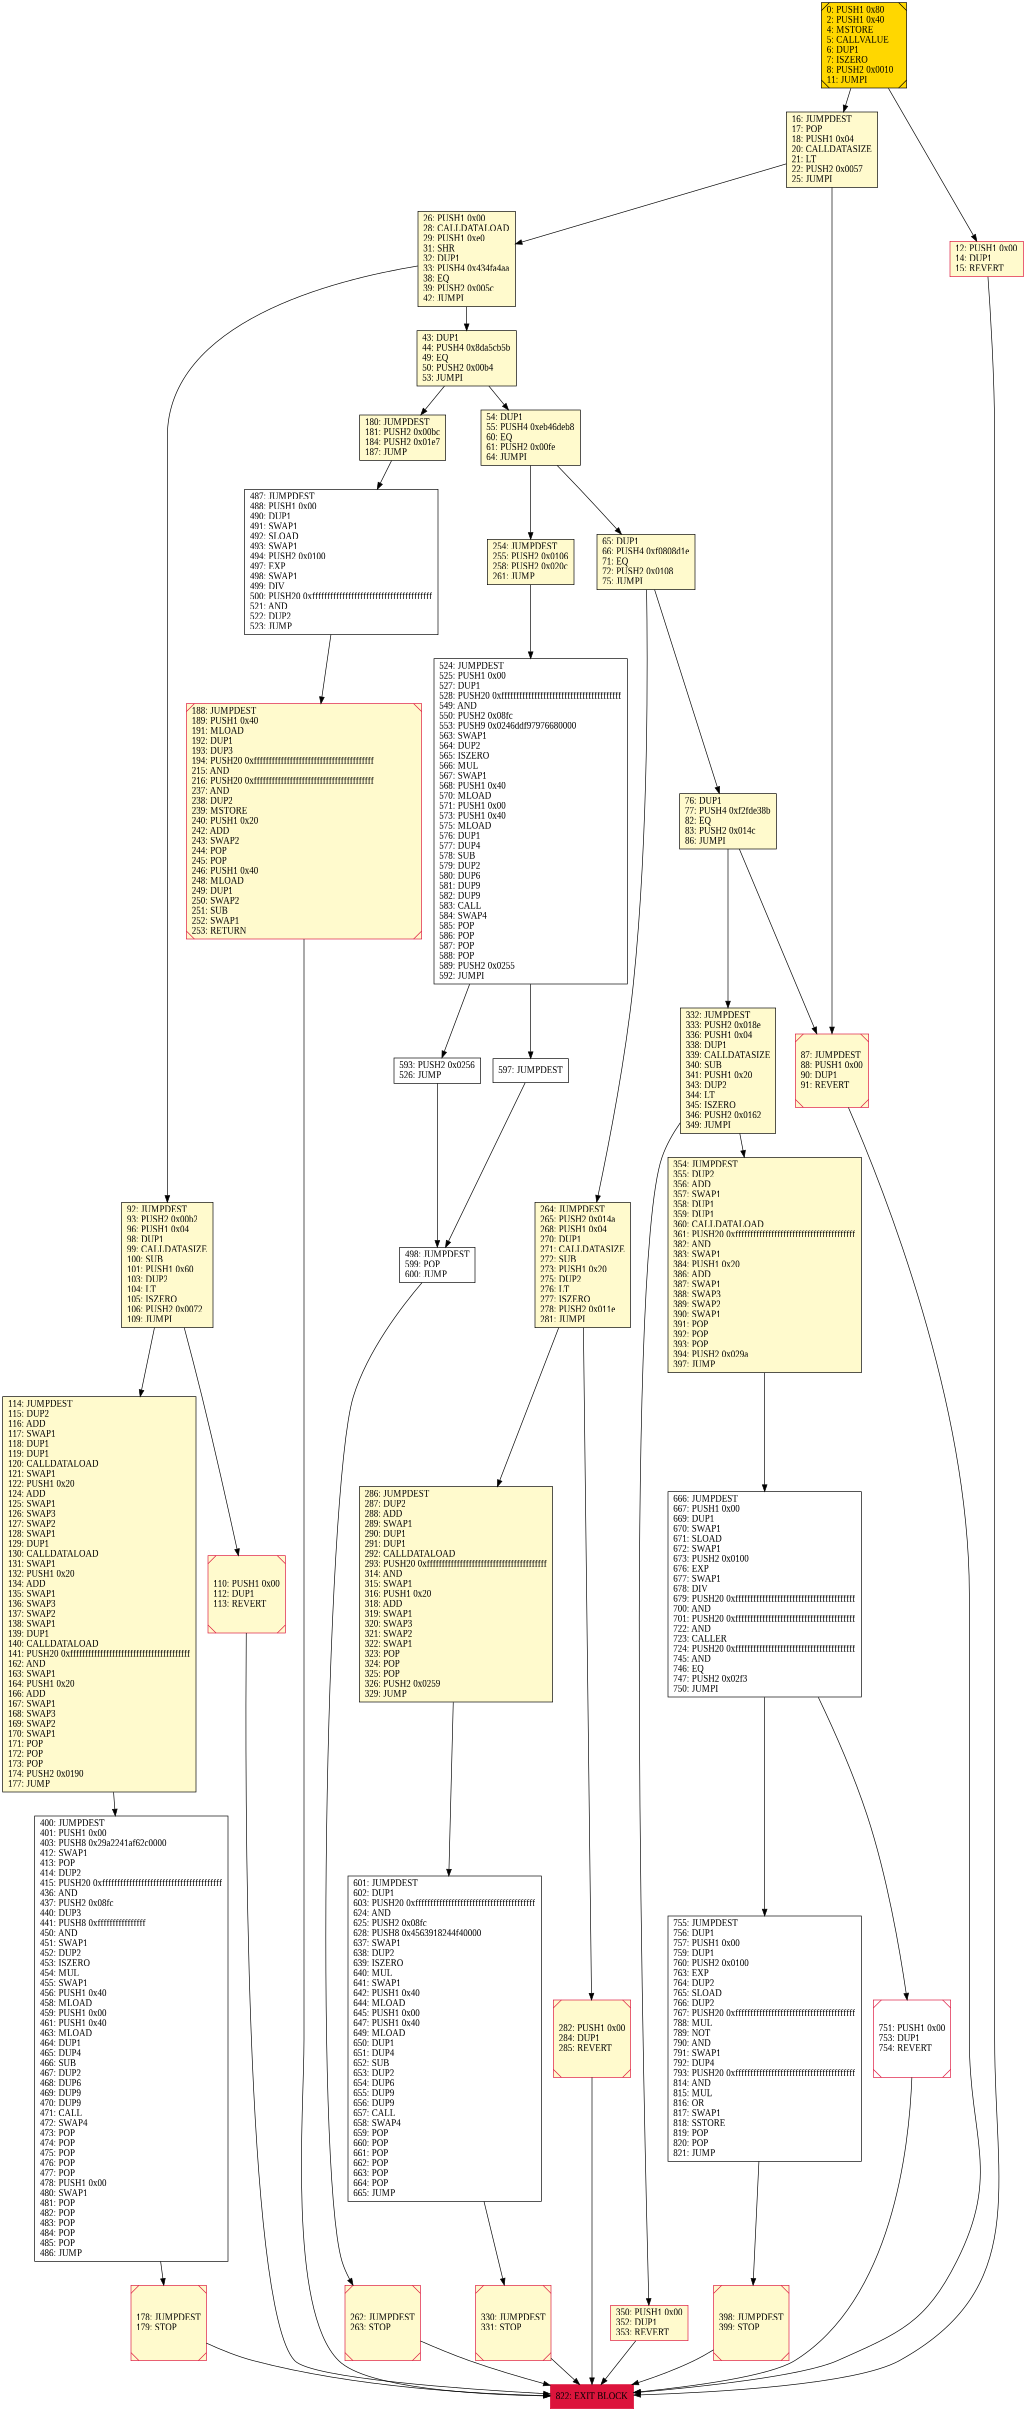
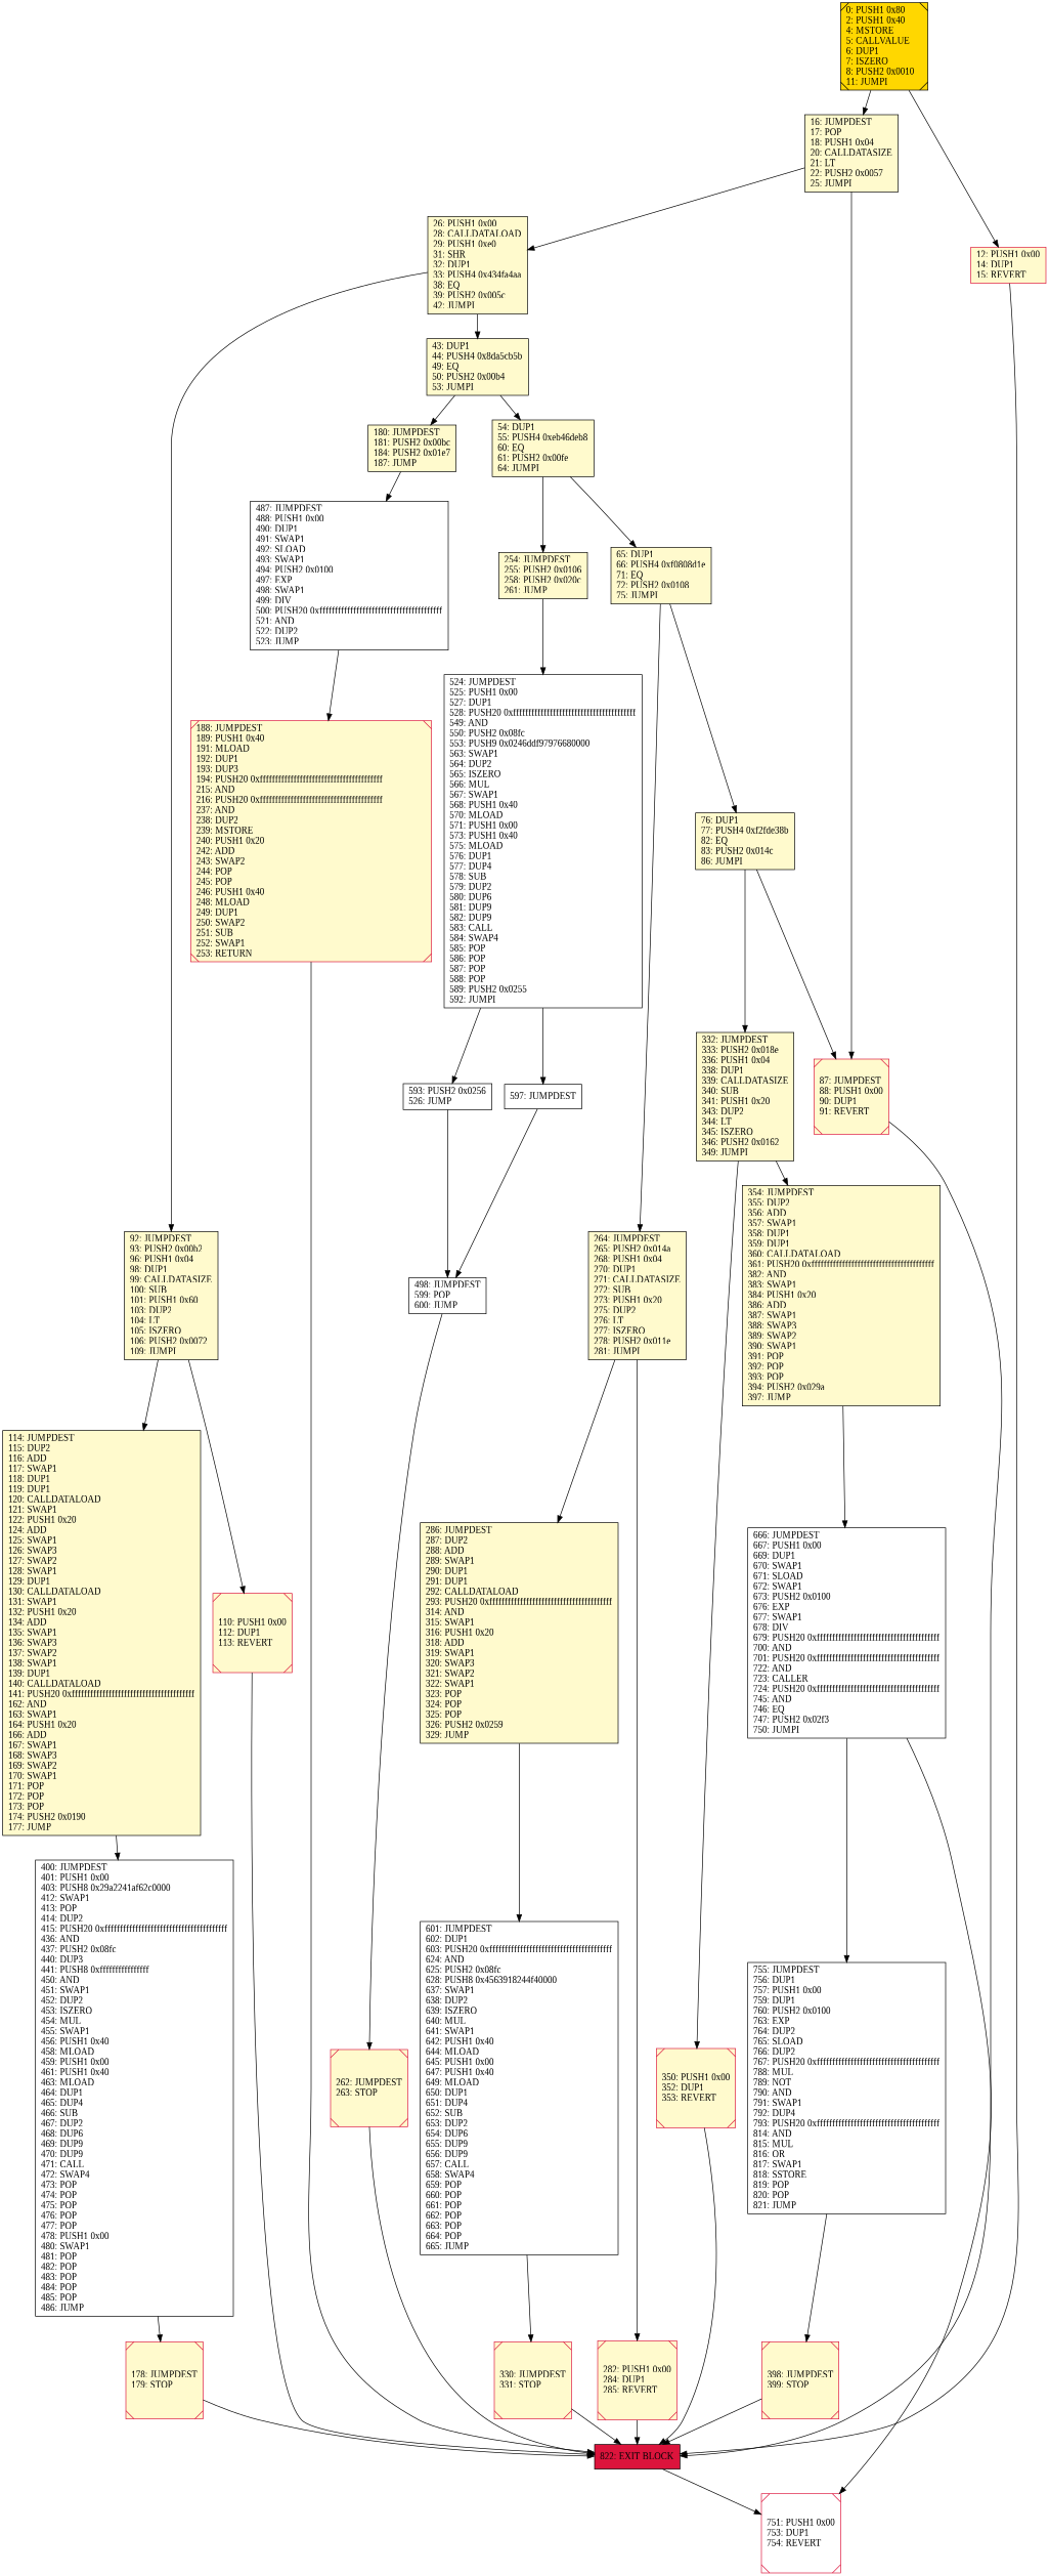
  digraph {
    fontname="Liberation Serif"
    rankdir=UD
    node [color=black fillcolor=lemonchiffon fontcolor=black fontname="Liberation Serif" shape=box style=filled]
    edge [fontname="Liberation Serif"]
    n1 [label="180: JUMPDEST\l181: PUSH2 0x00bc\l184: PUSH2 0x01e7\l187: JUMP\l"]
    n2 [fillcolor=white label="487: JUMPDEST\l488: PUSH1 0x00\l490: DUP1\l491: SWAP1\l492: SLOAD\l493: SWAP1\l494: PUSH2 0x0100\l497: EXP\l498: SWAP1\l499: DIV\l500: PUSH20 0xffffffffffffffffffffffffffffffffffffffff\l521: AND\l522: DUP2\l523: JUMP\l"]
    n3 [color=crimson label="188: JUMPDEST\l189: PUSH1 0x40\l191: MLOAD\l192: DUP1\l193: DUP3\l194: PUSH20 0xffffffffffffffffffffffffffffffffffffffff\l215: AND\l216: PUSH20 0xffffffffffffffffffffffffffffffffffffffff\l237: AND\l238: DUP2\l239: MSTORE\l240: PUSH1 0x20\l242: ADD\l243: SWAP2\l244: POP\l245: POP\l246: PUSH1 0x40\l248: MLOAD\l249: DUP1\l250: SWAP2\l251: SUB\l252: SWAP1\l253: RETURN\l" shape=Msquare]
    n4 [label="43: DUP1\l44: PUSH4 0x8da5cb5b\l49: EQ\l50: PUSH2 0x00b4\l53: JUMPI\l"]
    n5 [label="54: DUP1\l55: PUSH4 0xeb46deb8\l60: EQ\l61: PUSH2 0x00fe\l64: JUMPI\l"]
    n6 [label="65: DUP1\l66: PUSH4 0xf0808d1e\l71: EQ\l72: PUSH2 0x0108\l75: JUMPI\l"]
    n7 [label="254: JUMPDEST\l255: PUSH2 0x0106\l258: PUSH2 0x020c\l261: JUMP\l"]
    n8 [fillcolor=white label="524: JUMPDEST\l525: PUSH1 0x00\l527: DUP1\l528: PUSH20 0xffffffffffffffffffffffffffffffffffffffff\l549: AND\l550: PUSH2 0x08fc\l553: PUSH9 0x0246ddf97976680000\l563: SWAP1\l564: DUP2\l565: ISZERO\l566: MUL\l567: SWAP1\l568: PUSH1 0x40\l570: MLOAD\l571: PUSH1 0x00\l573: PUSH1 0x40\l575: MLOAD\l576: DUP1\l577: DUP4\l578: SUB\l579: DUP2\l580: DUP6\l581: DUP9\l582: DUP9\l583: CALL\l584: SWAP4\l585: POP\l586: POP\l587: POP\l588: POP\l589: PUSH2 0x0255\l592: JUMPI\l"]
    n9 [fillcolor=white label="597: JUMPDEST\l"]
    n10 [fillcolor=white label="593: PUSH2 0x0256\l526: JUMP\l"]
    n11 [fillcolor=white label="498: JUMPDEST\l599: POP\l600: JUMP\l"]
    n12 [fillcolor=white label="755: JUMPDEST\l756: DUP1\l757: PUSH1 0x00\l759: DUP1\l760: PUSH2 0x0100\l763: EXP\l764: DUP2\l765: SLOAD\l766: DUP2\l767: PUSH20 0xffffffffffffffffffffffffffffffffffffffff\l788: MUL\l789: NOT\l790: AND\l791: SWAP1\l792: DUP4\l793: PUSH20 0xffffffffffffffffffffffffffffffffffffffff\l814: AND\l815: MUL\l816: OR\l817: SWAP1\l818: SSTORE\l819: POP\l820: POP\l821: JUMP\l"]
    n13 [color=crimson label="398: JUMPDEST\l399: STOP\l" shape=Msquare]
-   n14 [color=crimson fillcolor=crimson label="822: EXIT BLOCK\l"]
+   n14 [fillcolor=crimson label="822: EXIT BLOCK\l"]
    n15 [color=crimson fillcolor=white label="751: PUSH1 0x00\l753: DUP1\l754: REVERT\l" shape=Msquare]
    n16 [color=crimson label="110: PUSH1 0x00\l112: DUP1\l113: REVERT\l" shape=Msquare]
    n17 [color=crimson label="87: JUMPDEST\l88: PUSH1 0x00\l90: DUP1\l91: REVERT\l" shape=Msquare]
    n18 [color=crimson label="262: JUMPDEST\l263: STOP\l" shape=Msquare]
    n19 [label="92: JUMPDEST\l93: PUSH2 0x00b2\l96: PUSH1 0x04\l98: DUP1\l99: CALLDATASIZE\l100: SUB\l101: PUSH1 0x60\l103: DUP2\l104: LT\l105: ISZERO\l106: PUSH2 0x0072\l109: JUMPI\l"]
    n20 [label="114: JUMPDEST\l115: DUP2\l116: ADD\l117: SWAP1\l118: DUP1\l119: DUP1\l120: CALLDATALOAD\l121: SWAP1\l122: PUSH1 0x20\l124: ADD\l125: SWAP1\l126: SWAP3\l127: SWAP2\l128: SWAP1\l129: DUP1\l130: CALLDATALOAD\l131: SWAP1\l132: PUSH1 0x20\l134: ADD\l135: SWAP1\l136: SWAP3\l137: SWAP2\l138: SWAP1\l139: DUP1\l140: CALLDATALOAD\l141: PUSH20 0xffffffffffffffffffffffffffffffffffffffff\l162: AND\l163: SWAP1\l164: PUSH1 0x20\l166: ADD\l167: SWAP1\l168: SWAP3\l169: SWAP2\l170: SWAP1\l171: POP\l172: POP\l173: POP\l174: PUSH2 0x0190\l177: JUMP\l"]
    n21 [fillcolor=white label="400: JUMPDEST\l401: PUSH1 0x00\l403: PUSH8 0x29a2241af62c0000\l412: SWAP1\l413: POP\l414: DUP2\l415: PUSH20 0xffffffffffffffffffffffffffffffffffffffff\l436: AND\l437: PUSH2 0x08fc\l440: DUP3\l441: PUSH8 0xffffffffffffffff\l450: AND\l451: SWAP1\l452: DUP2\l453: ISZERO\l454: MUL\l455: SWAP1\l456: PUSH1 0x40\l458: MLOAD\l459: PUSH1 0x00\l461: PUSH1 0x40\l463: MLOAD\l464: DUP1\l465: DUP4\l466: SUB\l467: DUP2\l468: DUP6\l469: DUP9\l470: DUP9\l471: CALL\l472: SWAP4\l473: POP\l474: POP\l475: POP\l476: POP\l477: POP\l478: PUSH1 0x00\l480: SWAP1\l481: POP\l482: POP\l483: POP\l484: POP\l485: POP\l486: JUMP\l"]
    n22 [fillcolor=white label="666: JUMPDEST\l667: PUSH1 0x00\l669: DUP1\l670: SWAP1\l671: SLOAD\l672: SWAP1\l673: PUSH2 0x0100\l676: EXP\l677: SWAP1\l678: DIV\l679: PUSH20 0xffffffffffffffffffffffffffffffffffffffff\l700: AND\l701: PUSH20 0xffffffffffffffffffffffffffffffffffffffff\l722: AND\l723: CALLER\l724: PUSH20 0xffffffffffffffffffffffffffffffffffffffff\l745: AND\l746: EQ\l747: PUSH2 0x02f3\l750: JUMPI\l"]
    n23 [fillcolor=gold label="0: PUSH1 0x80\l2: PUSH1 0x40\l4: MSTORE\l5: CALLVALUE\l6: DUP1\l7: ISZERO\l8: PUSH2 0x0010\l11: JUMPI\l" shape=Msquare]
    n24 [label="16: JUMPDEST\l17: POP\l18: PUSH1 0x04\l20: CALLDATASIZE\l21: LT\l22: PUSH2 0x0057\l25: JUMPI\l"]
    n25 [color=crimson label="12: PUSH1 0x00\l14: DUP1\l15: REVERT\l"]
    n26 [label="26: PUSH1 0x00\l28: CALLDATALOAD\l29: PUSH1 0xe0\l31: SHR\l32: DUP1\l33: PUSH4 0x434fa4aa\l38: EQ\l39: PUSH2 0x005c\l42: JUMPI\l"]
    n27 [label="264: JUMPDEST\l265: PUSH2 0x014a\l268: PUSH1 0x04\l270: DUP1\l271: CALLDATASIZE\l272: SUB\l273: PUSH1 0x20\l275: DUP2\l276: LT\l277: ISZERO\l278: PUSH2 0x011e\l281: JUMPI\l"]
    n28 [color=crimson label="282: PUSH1 0x00\l284: DUP1\l285: REVERT\l" shape=Msquare]
    n29 [label="286: JUMPDEST\l287: DUP2\l288: ADD\l289: SWAP1\l290: DUP1\l291: DUP1\l292: CALLDATALOAD\l293: PUSH20 0xffffffffffffffffffffffffffffffffffffffff\l314: AND\l315: SWAP1\l316: PUSH1 0x20\l318: ADD\l319: SWAP1\l320: SWAP3\l321: SWAP2\l322: SWAP1\l323: POP\l324: POP\l325: POP\l326: PUSH2 0x0259\l329: JUMP\l"]
    n30 [fillcolor=white label="601: JUMPDEST\l602: DUP1\l603: PUSH20 0xffffffffffffffffffffffffffffffffffffffff\l624: AND\l625: PUSH2 0x08fc\l628: PUSH8 0x4563918244f40000\l637: SWAP1\l638: DUP2\l639: ISZERO\l640: MUL\l641: SWAP1\l642: PUSH1 0x40\l644: MLOAD\l645: PUSH1 0x00\l647: PUSH1 0x40\l649: MLOAD\l650: DUP1\l651: DUP4\l652: SUB\l653: DUP2\l654: DUP6\l655: DUP9\l656: DUP9\l657: CALL\l658: SWAP4\l659: POP\l660: POP\l661: POP\l662: POP\l663: POP\l664: POP\l665: JUMP\l"]
    n31 [color=crimson label="330: JUMPDEST\l331: STOP\l" shape=Msquare]
    n32 [color=crimson label="178: JUMPDEST\l179: STOP\l" shape=Msquare]
    n33 [label="76: DUP1\l77: PUSH4 0xf2fde38b\l82: EQ\l83: PUSH2 0x014c\l86: JUMPI\l"]
    n34 [label="332: JUMPDEST\l333: PUSH2 0x018e\l336: PUSH1 0x04\l338: DUP1\l339: CALLDATASIZE\l340: SUB\l341: PUSH1 0x20\l343: DUP2\l344: LT\l345: ISZERO\l346: PUSH2 0x0162\l349: JUMPI\l"]
    n35 [label="354: JUMPDEST\l355: DUP2\l356: ADD\l357: SWAP1\l358: DUP1\l359: DUP1\l360: CALLDATALOAD\l361: PUSH20 0xffffffffffffffffffffffffffffffffffffffff\l382: AND\l383: SWAP1\l384: PUSH1 0x20\l386: ADD\l387: SWAP1\l388: SWAP3\l389: SWAP2\l390: SWAP1\l391: POP\l392: POP\l393: POP\l394: PUSH2 0x029a\l397: JUMP\l"]
-   n36 [color=crimson label="350: PUSH1 0x00\l352: DUP1\l353: REVERT\l"]
+   n36 [color=crimson label="350: PUSH1 0x00\l352: DUP1\l353: REVERT\l" shape=Msquare]
    n1 -> n2
    n2 -> n3
    n3 -> n14
    n4 -> n1
    n4 -> n5
    n5 -> n6
    n5 -> n7
    n6 -> n27
    n6 -> n33
    n7 -> n8
    n8 -> n9
    n8 -> n10
    n9 -> n11
    n10 -> n11
    n11 -> n18
    n12 -> n13
    n13 -> n14
-   n15 -> n14
+   n14 -> n15
    n16 -> n14
    n17 -> n14
    n18 -> n14
    n19 -> n16
    n19 -> n20
    n20 -> n21
    n21 -> n32
    n22 -> n12
    n22 -> n15
    n23 -> n24
    n23 -> n25
    n24 -> n17
    n24 -> n26
    n25 -> n14
    n26 -> n4
    n26 -> n19
    n27 -> n28
    n27 -> n29
    n28 -> n14
    n29 -> n30
    n30 -> n31
    n31 -> n14
    n32 -> n14
    n33 -> n17
    n33 -> n34
    n34 -> n35
    n34 -> n36
    n35 -> n22
    n36 -> n14
  }
